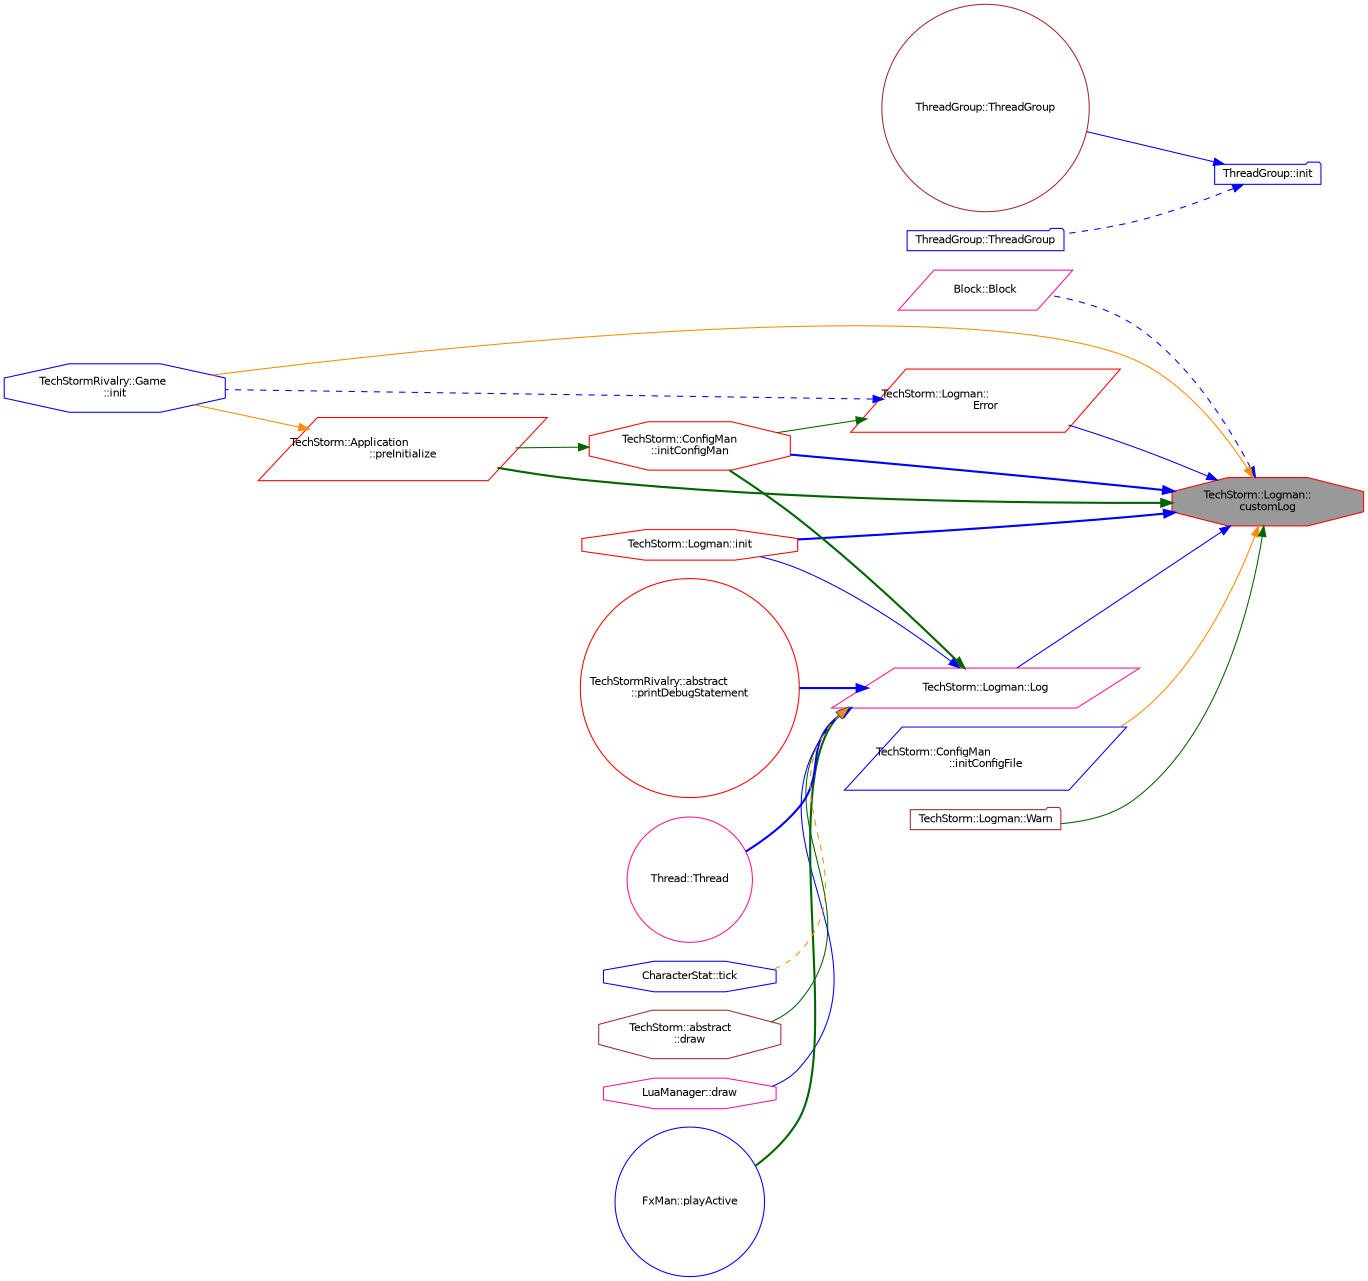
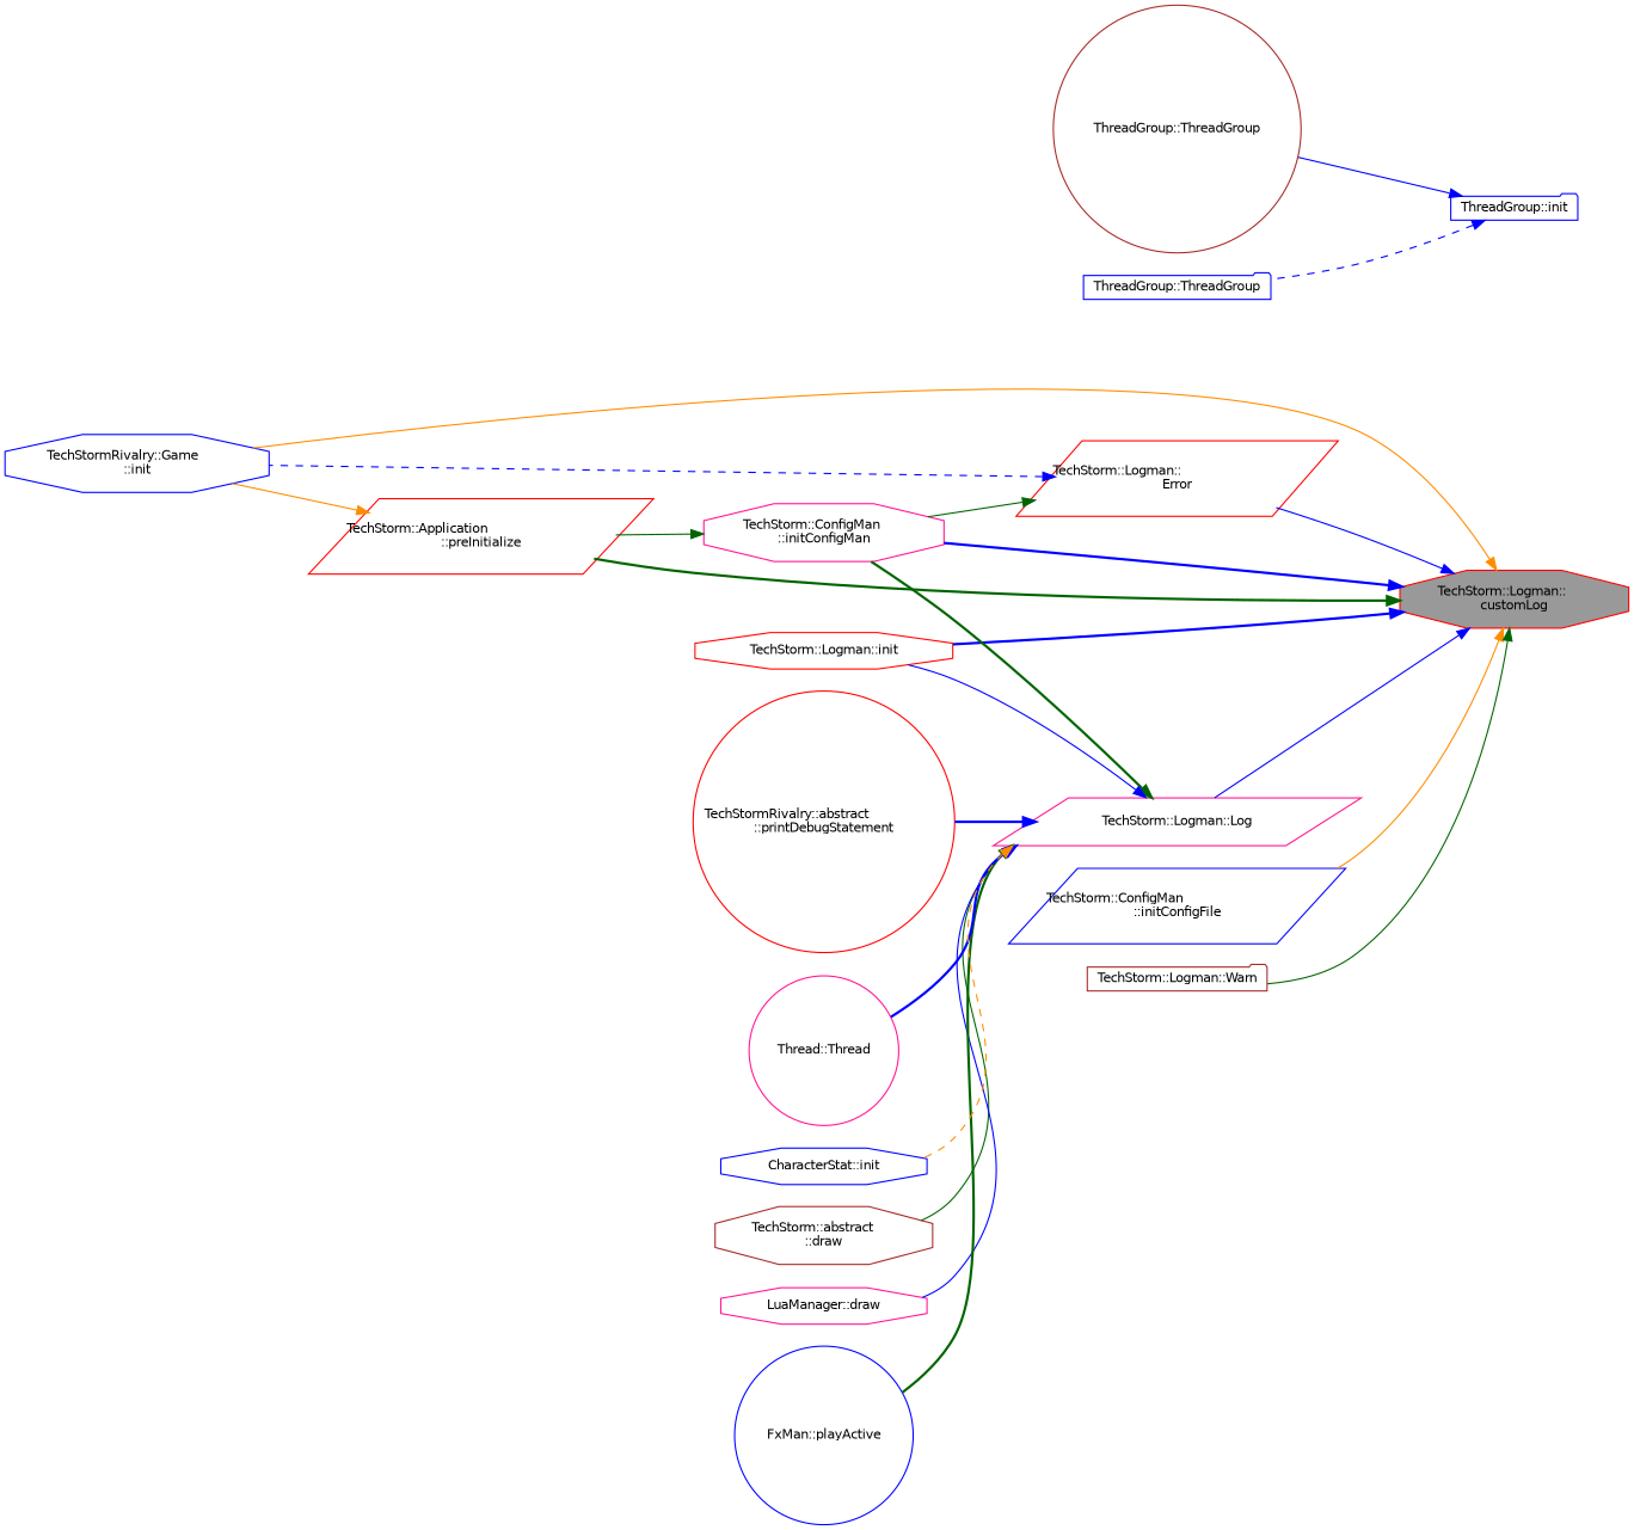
  digraph {
    rankdir=RL
    node [color=blue fillcolor=white fontname=Helvetica fontsize=10 shape=octagon style=filled]
    edge [color=blue dir=back fontname=Helvetica fontsize=10 labelfontname=Helvetica labelfontsize=10 style=solid]
    n1 [color=red fillcolor=grey60 fontcolor=black height=0.2 label="TechStorm::Logman::\lcustomLog" width=0.4]
-   n2 [color=deeppink height=0.2 label="Block::Block" shape=parallelogram width=0.4]
    n3 [color=red height=0.2 label="TechStorm::Logman::\lError" shape=parallelogram width=0.4]
    n4 [height=0.2 label="TechStormRivalry::Game\l::init" width=0.4]
-   n5 [color=red height=0.2 label="TechStorm::ConfigMan\l::initConfigMan" width=0.4]
+   n5 [color=deeppink height=0.2 label="TechStorm::ConfigMan\l::initConfigMan" width=0.4]
    n6 [color=red height=0.2 label="TechStorm::Application\l::preInitialize" shape=parallelogram width=0.4]
    n7 [color=red height=0.2 label="TechStorm::Logman::init" width=0.4]
    n8 [height=0.2 label="TechStorm::ConfigMan\l::initConfigFile" shape=parallelogram width=0.4]
    n9 [color=deeppink height=0.2 label="TechStorm::Logman::Log" shape=parallelogram width=0.4]
    n10 [color=brown height=0.2 label="TechStorm::Logman::Warn" shape=folder width=0.4]
    n11 [color=brown height=0.2 label="TechStorm::abstract\l::draw" width=0.4]
    n12 [color=deeppink height=0.2 label="LuaManager::draw" width=0.4]
    n13 [height=0.2 label="FxMan::playActive" shape=circle width=0.4]
    n14 [color=red height=0.2 label="TechStormRivalry::abstract\l::printDebugStatement" shape=circle width=0.4]
    n15 [color=deeppink height=0.2 label="Thread::Thread" shape=circle width=0.4]
-   n16 [height=0.2 label="CharacterStat::tick" width=0.4]
+   n16 [height=0.2 label="CharacterStat::init" width=0.4]
    n17 [height=0.2 label="ThreadGroup::init" shape=folder width=0.4]
    n18 [color=brown height=0.2 label="ThreadGroup::ThreadGroup" shape=circle width=0.4]
    n19 [height=0.2 label="ThreadGroup::ThreadGroup" shape=folder width=0.4]
-   n1 -> n2 [style=dashed]
    n1 -> n3
    n1 -> n4 [color=darkorange]
    n1 -> n5 [style=bold]
    n1 -> n6 [color=darkgreen style=bold]
    n1 -> n7 [style=bold]
    n1 -> n8 [color=darkorange]
    n1 -> n9
    n1 -> n10 [color=darkgreen]
    n3 -> n4 [style=dashed]
    n3 -> n5 [color=darkgreen]
    n5 -> n6 [color=darkgreen]
    n6 -> n4 [color=darkorange]
    n9 -> n5 [color=darkgreen style=bold]
    n9 -> n7
    n9 -> n11 [color=darkgreen]
    n9 -> n12
    n9 -> n13 [color=darkgreen style=bold]
    n9 -> n14 [style=bold]
    n9 -> n15 [style=bold]
    n9 -> n16 [color=darkorange style=dashed]
    n17 -> n18
    n17 -> n19 [style=dashed]
  }
